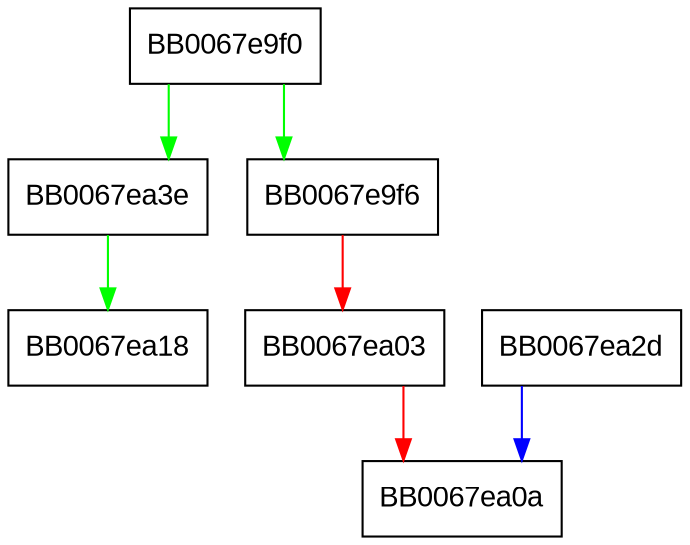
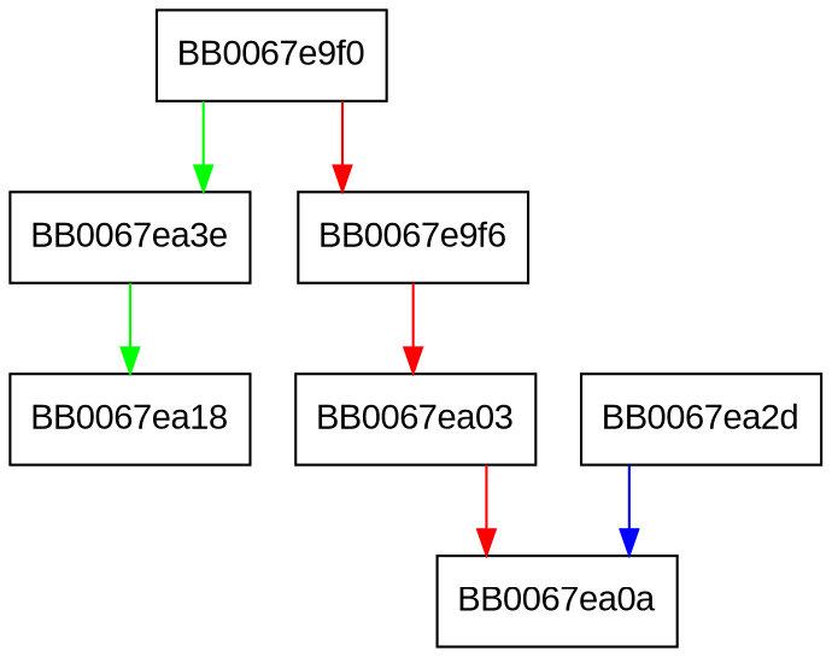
  digraph {
    fontname="Liberation Sans"
    splines=ortho
    node [fontname="Liberation Sans" shape=box]
    edge [color=red fontname="Liberation Sans"]
    BB0067e9f0
    BB0067ea3e
    BB0067e9f6
    BB0067ea18
    BB0067ea03
    BB0067ea0a
    BB0067ea2d
    BB0067e9f0 -> BB0067ea3e [color=green]
-   BB0067e9f0 -> BB0067e9f6 [color=green]
+   BB0067e9f0 -> BB0067e9f6
    BB0067ea3e -> BB0067ea18 [color=green]
    BB0067e9f6 -> BB0067ea03
    BB0067ea03 -> BB0067ea0a
    BB0067ea2d -> BB0067ea0a [color=blue]
  }
